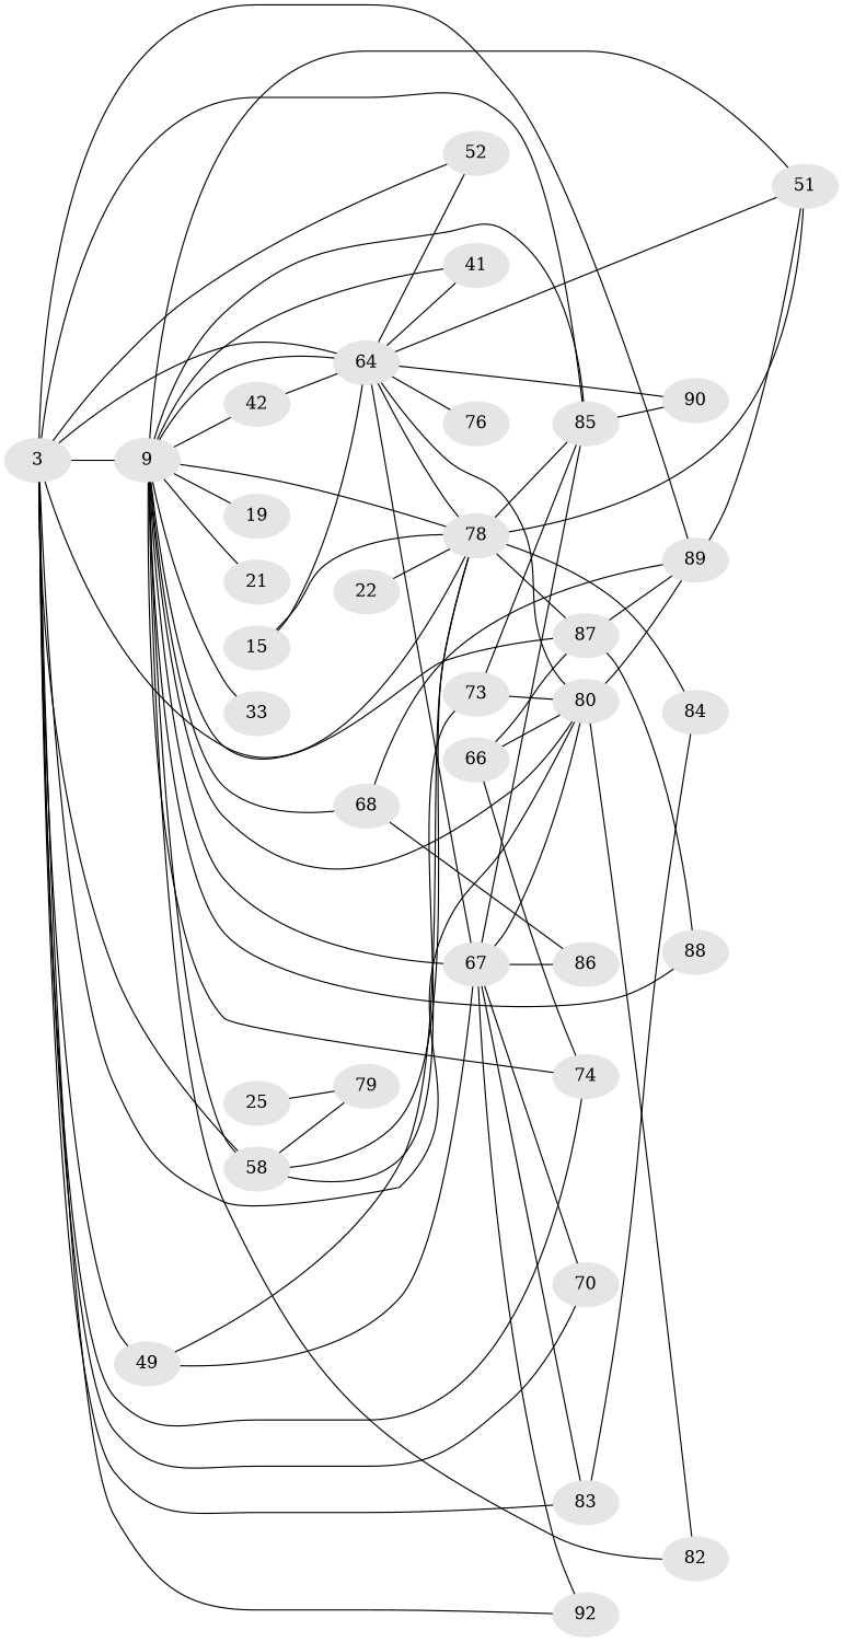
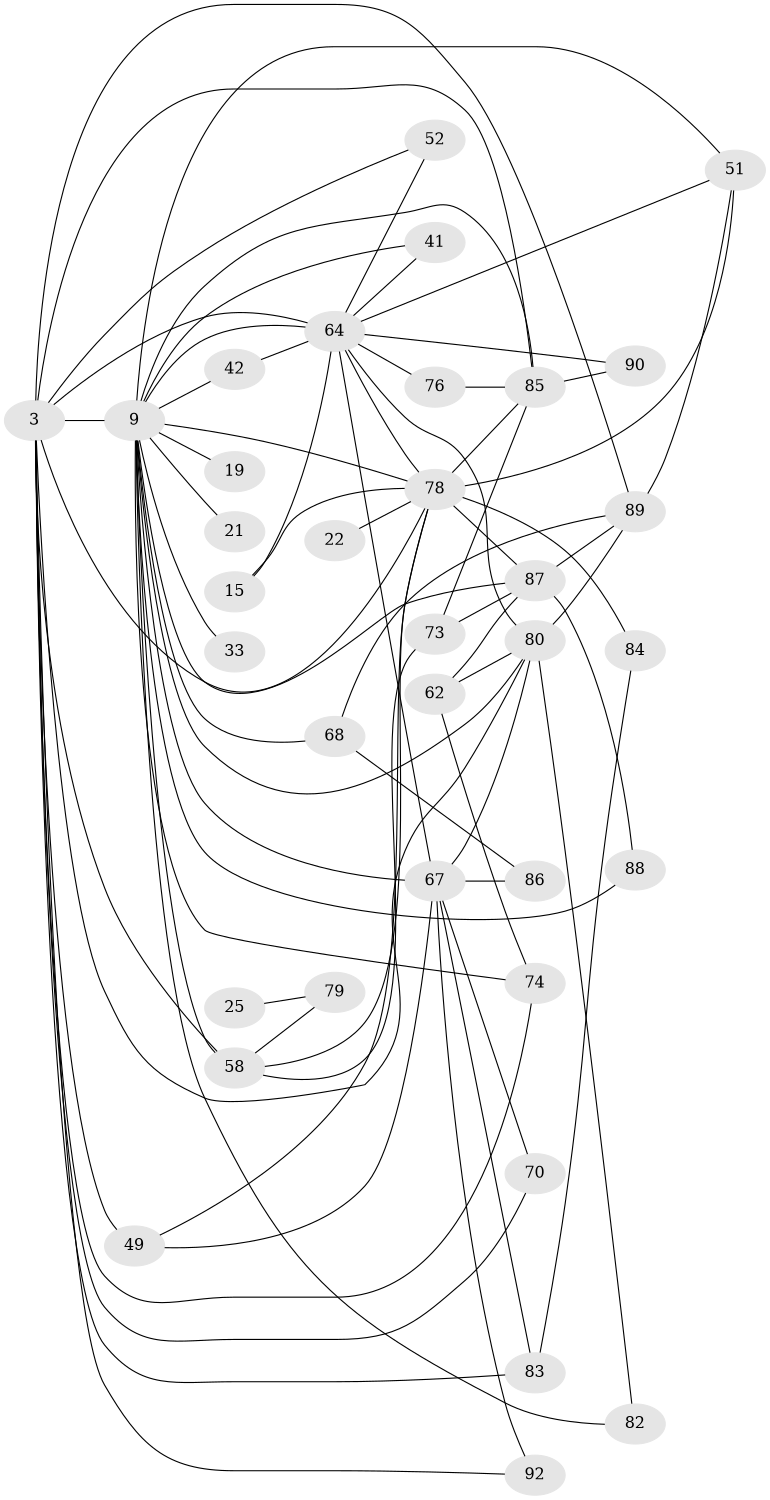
  graph {
    rankdir=LR
    node [color=gray90 style=filled]
    3 [super="+2"]
    9 [super="+8"]
    49 [super="+11"]
    58 [super="+29+48"]
    64 [super="+59+7"]
    70
    n7 [label=52 super="+44"]
    74 [super="+50"]
    78 [super="+16+10"]
    80 [super="+65+39+57+41"]
    83 [super="+75+14"]
    85 [super="+56+55+45+36"]
    89 [super="+12"]
    92
    87 [super="+61+81"]
    19
    21
    33
    42
    67 [super="+62+54+52"]
    68
    n22 [label=41]
    82 [super="+60"]
    88
    n25 [label=51 super="+63+26"]
    79
    73 [super="+53"]
    76
    90
    84
    86 [super="+69"]
    15
    22
    25
-   66 [super="+27"]
+   66 [super="+27" label=62]
    3 -- 9 [weight=6]
    3 -- 49 [weight=2]
    3 -- 58
    3 -- 64 [weight=6]
    3 -- 70
    3 -- n7 [weight=2]
    3 -- 74
    3 -- 78 [weight=4]
    3 -- 80 [weight=2]
    3 -- 83 [weight=4]
    3 -- 85 [weight=2]
    3 -- 89 [weight=2]
    3 -- 92
    9 -- 58 [weight=3]
    9 -- 64 [weight=10]
    9 -- 74
    9 -- 78 [weight=7]
    9 -- 80
    9 -- 85 [weight=4]
    9 -- 87
    9 -- 19 [weight=2]
    9 -- 21
    9 -- 33 [weight=2]
    9 -- 42
    9 -- 67 [weight=3]
    9 -- 68 [weight=2]
    9 -- n22
    9 -- 82 [weight=2]
    9 -- 88
    9 -- n25 [weight=3]
    49 -- 78
    49 -- 67
    58 -- 78
    58 -- 79
    58 -- 73
    64 -- n7
    64 -- 78 [weight=8]
    64 -- 80 [weight=5]
    64 -- 67
    64 -- n22
    64 -- n25
    64 -- 76
    64 -- 90
    78 -- 85 [weight=2]
    78 -- 87 [weight=6]
    78 -- n25
    78 -- 84
    80 -- 89
    80 -- 82
    83 -- 84
    85 -- 90
    89 -- n25
    87 -- 89
    87 -- 88
    42 -- 64
    67 -- 70
    67 -- 80
    67 -- 83
    67 -- 92
    67 -- 86 [weight=2]
    68 -- 89
    68 -- 86
    73 -- 85
-   73 -- 80
-   67 -- 85
+   73 -- 87
+   76 -- 85
    15 -- 64 [weight=2]
    15 -- 78 [weight=2]
    22 -- 78
    25 -- 79
    66 -- 74
    66 -- 80
    66 -- 87 [weight=2]
  }
